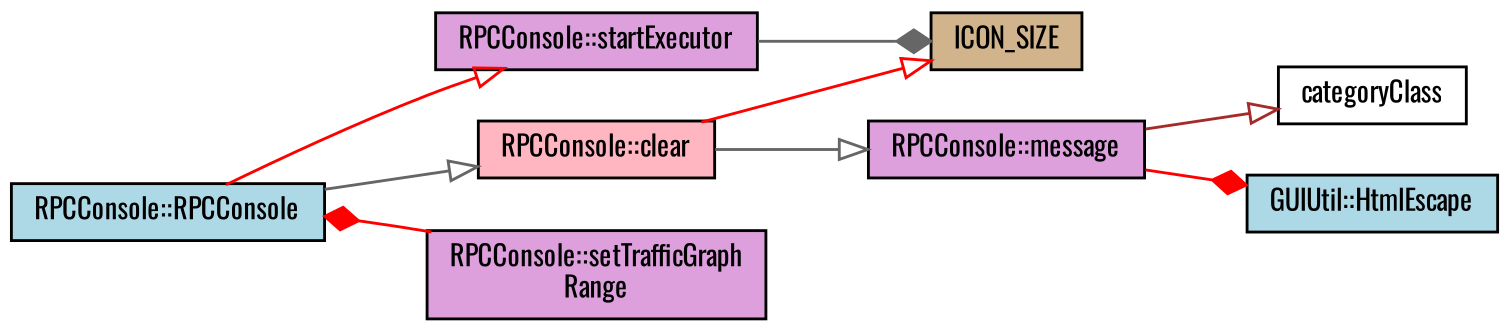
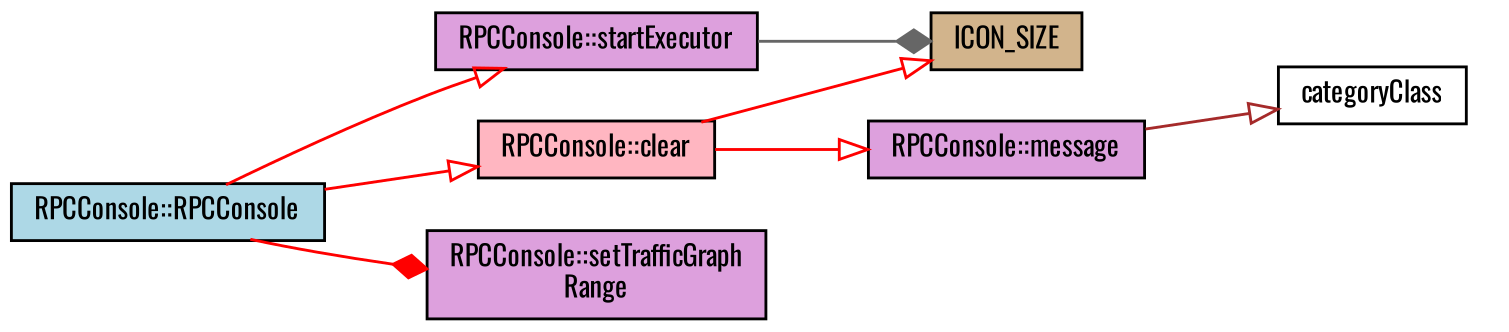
  digraph {
    fontname=Oswald
    rankdir=LR
    node [color=black fillcolor=plum fontname=Oswald fontsize=10 shape=record style=filled]
    edge [arrowhead=onormal color=red fontname=Oswald fontsize=10 labelfontname=Helvetica labelfontsize=10 style=solid]
    n1 [fillcolor=lightblue fontcolor=black height=0.2 label="RPCConsole::RPCConsole" width=0.4]
    n2 [fillcolor=lightpink height=0.2 label="RPCConsole::clear" width=0.4]
    n3 [height=0.2 label="RPCConsole::startExecutor" width=0.4]
    n4 [height=0.2 label="RPCConsole::setTrafficGraph\lRange" width=0.4]
    n5 [fillcolor=tan height=0.2 label=ICON_SIZE width=0.4]
    n6 [height=0.2 label="RPCConsole::message" width=0.4]
    n7 [fillcolor=white height=0.2 label=categoryClass width=0.4]
-   n8 [fillcolor=lightblue height=0.2 label="GUIUtil::HtmlEscape" width=0.4]
-   n1 -> n2 [color=gray40]
+   n1 -> n2
    n1 -> n3
-   n4 -> n1 [arrowhead=diamond]
+   n1 -> n4 [arrowhead=diamond]
    n2 -> n5
-   n2 -> n6 [color=gray40]
+   n2 -> n6
    n3 -> n5 [arrowhead=diamond color=gray40]
    n6 -> n7 [color=brown]
-   n6 -> n8 [arrowhead=diamond]
  }
